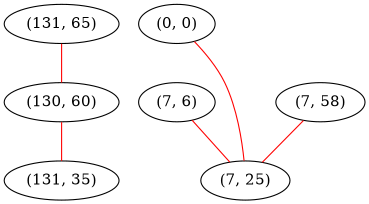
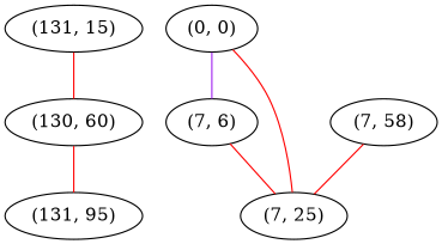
  graph {
    edge [color=red weight=1]
-   "(131, 15)" [label="(131, 65)"]
+   "(131, 15)"
    "(130, 60)"
    "(0, 0)"
    "(7, 6)"
    "(7, 25)"
-   "(131, 35)"
+   "(131, 35)" [label="(131, 95)"]
    n7 [label="(7, 58)"]
    "(131, 15)" -- "(130, 60)"
    "(130, 60)" -- "(131, 35)"
+   "(0, 0)" -- "(7, 6)" [color=purple weight=4]
    "(7, 6)" -- "(7, 25)"
    "(7, 25)" -- "(0, 0)"
    n7 -- "(7, 25)"
  }
